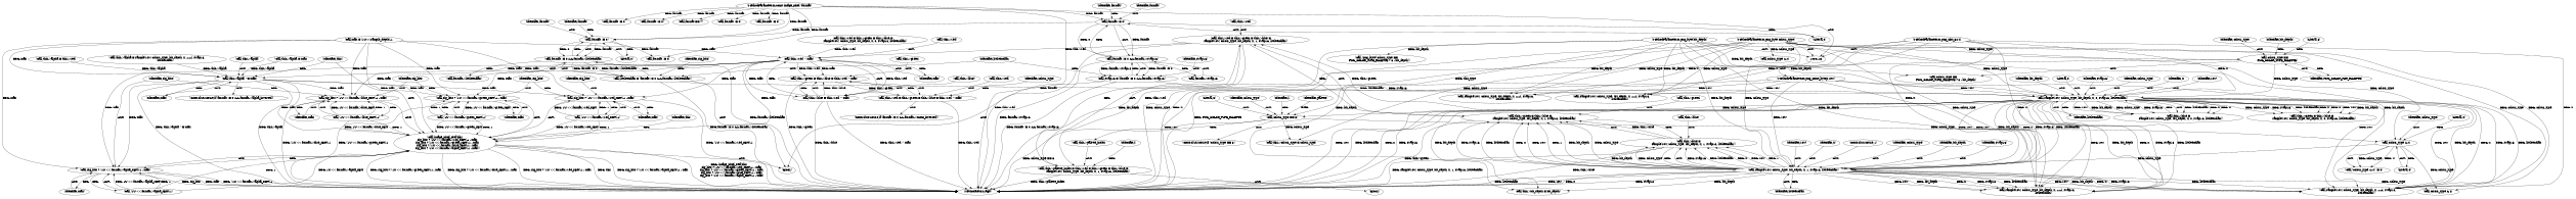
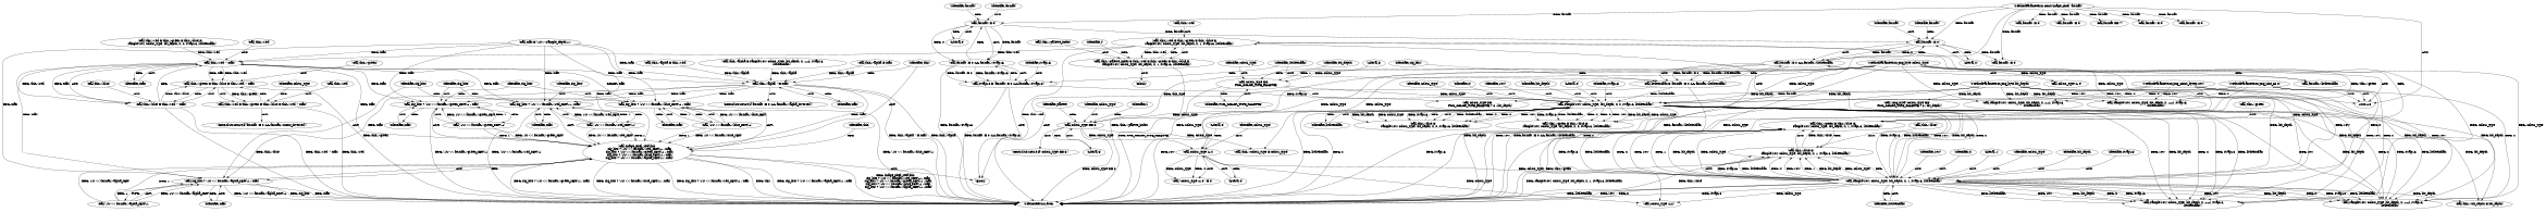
  digraph {
    n1 [label="(Call,this->red = this->green = this->blue =\n            sample(row, colour_type, bit_depth, x, 1, swap16, littleendian))"]
    n2 [label="(Call,this->green = this->blue =\n            sample(row, colour_type, bit_depth, x, 1, swap16, littleendian))"]
    n3 [label="(Call,this->palette_index = this->red = this->green = this->blue =\n            sample(row, colour_type, bit_depth, x, 1, swap16, littleendian))"]
    n4 [label="(Call,this->red ^ max)"]
-   n5 [label="(MethodReturn,RET)"]
+   n5 [label="(MethodReturn,PNG)"]
    n6 [label="(Call,this->blue =\n            sample(row, colour_type, bit_depth, x, 1, swap16, littleendian))"]
    n7 [label="(Block,)"]
    n8 [label="(Call,this->green = this->blue = this->red ^ max)"]
    n9 [label="(Call,this->blue = this->red ^ max)"]
    n10 [label="(Call,this->alpha ^= max)"]
    n11 [label="(Call,image_pixel_setf(this,\n      sig_bits ? (1U << format->red_sBIT)-1 : max,\n      sig_bits ? (1U << format->green_sBIT)-1 : max,\n      sig_bits ? (1U << format->blue_sBIT)-1 : max,\n      sig_bits ? (1U << format->alpha_sBIT)-1 : max))"]
    n12 [label="(Call,sig_bits ? (1U << format->red_sBIT)-1 : max)"]
    n13 [label="(Call,sig_bits ? (1U << format->green_sBIT)-1 : max)"]
    n14 [label="(Call,sig_bits ? (1U << format->blue_sBIT)-1 : max)"]
    n15 [label="(Call,sig_bits ? (1U << format->alpha_sBIT)-1 : max)"]
    n16 [label="(Identifier,max)"]
    n17 [label="(Call,sample(row, colour_type, bit_depth, x, 1, swap16, littleendian))"]
    n18 [label="(Identifier,littleendian)"]
    n19 [label="(Call,colour_type & 2)"]
    n20 [label="(Call,this->bit_depth = bit_depth)"]
    n21 [label="(Call,sample(row, colour_type, bit_depth, x, ++i, swap16,\n                 littleendian))"]
    n22 [label="(Call,sample(row, colour_type, bit_depth, x, ++i, swap16,\n                     littleendian))"]
    n23 [label="(Call,sample(row, colour_type, bit_depth, x, 0, swap16, littleendian))"]
    n24 [label="(Call,colour_type == 3)"]
    n25 [label="(Identifier,littleendian)"]
    n26 [label="(Call,this->blue =\n      sample(row, colour_type, bit_depth, x, 0, swap16, littleendian))"]
    n27 [label="(Call,this->green = this->blue =\n      sample(row, colour_type, bit_depth, x, 0, swap16, littleendian))"]
    n28 [label="(Call,colour_type & 4)"]
    n29 [label="(Call,this->colour_type = colour_type)"]
    n30 [label="(ControlStructure,if (colour_type == 3))"]
    n31 [label="(Literal,3)"]
    n32 [label="(MethodParameterIn,png_const_bytep row)"]
    n33 [label="(Call,sample(row, colour_type, bit_depth, x, ++i, swap16,\n                     littleendian))"]
    n34 [label="(Call,sample(row, colour_type, bit_depth, x, ++i, swap16,\n                     littleendian))"]
    1000113
    n36 [label="(Call,colour_type ==\n       PNG_COLOR_TYPE_PALETTE)"]
    n37 [label="(Call,colour_type ==\n       PNG_COLOR_TYPE_PALETTE ? 8 : bit_depth)"]
-   n38 [label="(Identifier,PNG_COLOR_RET_PALETTE)"]
+   n38 [label="(Identifier,PNG_COLOR_TYPE_PALETTE)"]
    n39 [label="(MethodParameterIn,png_byte colour_type)"]
    n40 [label="(Call,colour_type & 4)"]
    n41 [label="(Literal,4)"]
    n42 [label="(Call,(colour_type & 4) != 0)"]
    n43 [label="(MethodParameterIn,png_byte bit_depth)"]
    n44 [label="(Call,(png_byte)(colour_type ==\n       PNG_COLOR_TYPE_PALETTE ? 8 : bit_depth))"]
    n45 [label="(MethodParameterIn,png_uint_32 x)"]
    n46 [label="(Call,swap16 = (format != 0 && format->swap16))"]
    n47 [label="(Call,format != 0 && format->swap16)"]
    n48 [label="(Block,)"]
    n49 [label="(Call,format != 0)"]
-   n50 [label="(Call,format->swap16)"]
    n51 [label="(Call,format != 0)"]
    n52 [label="(Literal,0)"]
    n53 [label="(Call,format != 0)"]
    n54 [label="(Call,format != 0 && format->littleendian)"]
    n55 [label="(Literal,0)"]
    n56 [label="(MethodParameterIn,const image_pixel *format)"]
    n57 [label="(Call,format != 0)"]
    n58 [label="(Call,format != 0)"]
    n59 [label="(Call,format == 7)"]
    n60 [label="(Call,format != 0)"]
    n61 [label="(Call,format != 0)"]
    n62 [label="(Call,littleendian = (format != 0 && format->littleendian))"]
    n63 [label="(Call,format->littleendian)"]
    n64 [label="(Call,this->red = this->green = this->blue = this->red ^ max)"]
    n65 [label="(ControlStructure,if (format != 0 && format->alpha_inverted))"]
    n66 [label="(Identifier,max)"]
    n67 [label="(Call,(1U << format->red_sBIT)-1)"]
    n68 [label="(Identifier,max)"]
    n69 [label="(Call,(1U << format->green_sBIT)-1)"]
    n70 [label="(Identifier,max)"]
    n71 [label="(Call,(1U << format->blue_sBIT)-1)"]
    n72 [label="(Identifier,max)"]
    n73 [label="(Identifier,max)"]
    n74 [label="(Call,(1U << format->alpha_sBIT)-1)"]
    n75 [label="(ControlStructure,if (format != 0 && format->mono_inverted))"]
    n76 [label="(Literal,0)"]
    n77 [label="(Call,this->red = this->green = this->blue =\n      sample(row, colour_type, bit_depth, x, 0, swap16, littleendian))"]
    n78 [label="(Call,this->alpha = max)"]
    n79 [label="(Identifier,sig_bits)"]
    n80 [label="(Identifier,row)"]
    n81 [label="(Identifier,littleendian)"]
    n82 [label="(Identifier,sig_bits)"]
    n83 [label="(Identifier,x)"]
    n84 [label="(Literal,0)"]
    n85 [label="(Identifier,sig_bits)"]
    n86 [label="(Identifier,swap16)"]
    n87 [label="(Identifier,colour_type)"]
-   n88 [label="(ControlStructure,1)"]
+   n88 [label="(Literal,1)"]
    n89 [label="(Call,this->red)"]
    n90 [label="(Call,this->green)"]
    n91 [label="(Identifier,format)"]
    n92 [label="(Identifier,sig_bits)"]
    n93 [label="(Identifier,colour_type)"]
    n94 [label="(Identifier,colour_type)"]
    n95 [label="(Call,max = (1U<<sample_depth)-1)"]
    n96 [label="(Call,this->palette_index)"]
    n97 [label="(Identifier,this)"]
    n98 [label="(Identifier,bit_depth)"]
    n99 [label="(Identifier,x)"]
    n100 [label="(Identifier,row)"]
    n101 [label="(Identifier,colour_type)"]
    n102 [label="(Identifier,swap16)"]
    n103 [label="(Identifier,colour_type)"]
    n104 [label="(Call,this->red)"]
    n105 [label="(Call,this->blue)"]
    n106 [label="(Call,this->blue)"]
    n107 [label="(Identifier,format)"]
    n108 [label="(Identifier,format)"]
    n109 [label="(Identifier,bit_depth)"]
    n110 [label="(Call,this->red)"]
    n111 [label="(Identifier,this)"]
    n112 [label="(Identifier,bit_depth)"]
    n113 [label="(Identifier,i)"]
    n114 [label="(Identifier,swap16)"]
    n115 [label="(Identifier,colour_type)"]
    n116 [label="(Literal,8)"]
    n117 [label="(Call,this->alpha = this->red)"]
    n118 [label="(Identifier,sig_bits)"]
    n119 [label="(Call,this->green)"]
    n120 [label="(Call,this->alpha = sample(row, colour_type, bit_depth, x, ++i, swap16,\n                     littleendian))"]
    n121 [label="(Identifier,palette)"]
    n122 [label="(Identifier,i)"]
    n123 [label="(Identifier,format)"]
-   n124 [label="(Call,this->alpha)"]
    n1 -> n2 [label="CFG: "]
    n1 -> n3 [label="AST: "]
    n1 -> n3 [label="DDG: this->red"]
    n1 -> n4 [label="DDG: this->red"]
    n1 -> n5 [label="DDG: this->red"]
    n2 -> n1 [label="AST: "]
    n2 -> n1 [label="DDG: this->green"]
    n2 -> n5 [label="DDG: this->green"]
    n2 -> n6 [label="CFG: "]
    n3 -> n1 [label="CFG: "]
    n3 -> n5 [label="DDG: this->palette_index"]
    n3 -> n7 [label="AST: "]
    n4 -> n8 [label="DDG: this->red"]
    n4 -> n8 [label="DDG: max"]
    n4 -> n9 [label="AST: "]
    n4 -> n9 [label="DDG: this->red"]
    n4 -> n9 [label="DDG: max"]
    n4 -> n10 [label="DDG: max"]
    n4 -> n11 [label="DDG: max"]
-   n4 -> n12 [label="DDG: max"]
+   n12 -> n4 [label="DDG: max"]
    n4 -> n13 [label="DDG: max"]
-   n4 -> n14 [label="DDG: max"]
+   n4 -> n14 [label="COLOR: max"]
    n4 -> n15 [label="DDG: max"]
    n4 -> n16 [label="CFG: "]
    n6 -> n2 [label="AST: "]
    n6 -> n2 [label="DDG: this->blue"]
    n6 -> n5 [label="DDG: this->blue"]
    n6 -> n5 [label="DDG: sample(row, colour_type, bit_depth, x, 1, swap16, littleendian)"]
    n6 -> n17 [label="CFG: "]
    n8 -> n5 [label="DDG: this->green"]
    n8 -> n9 [label="CFG: "]
    n8 -> n64 [label="AST: "]
    n8 -> n64 [label="DDG: this->green"]
    n9 -> n4 [label="CFG: "]
    n9 -> n5 [label="DDG: this->red ^ max"]
    n9 -> n5 [label="DDG: this->blue"]
    n9 -> n8 [label="AST: "]
    n9 -> n8 [label="DDG: this->blue"]
    n10 -> n5 [label="DDG: this->alpha ^= max"]
    n10 -> n5 [label="DDG: this->alpha"]
    n10 -> n11 [label="DDG: max"]
    n10 -> n12 [label="DDG: max"]
    n10 -> n13 [label="DDG: max"]
    n10 -> n14 [label="DDG: max"]
    n10 -> n15 [label="DDG: max"]
    n10 -> n65 [label="AST: "]
    n10 -> n66 [label="CFG: "]
    n11 -> n5 [label="DDG: sig_bits ? (1U << format->green_sBIT)-1 : max"]
    n11 -> n5 [label="DDG: sig_bits ? (1U << format->blue_sBIT)-1 : max"]
    n11 -> n5 [label="DDG: sig_bits ? (1U << format->red_sBIT)-1 : max"]
    n11 -> n5 [label="DDG: this"]
    n11 -> n5 [label="DDG: sig_bits ? (1U << format->alpha_sBIT)-1 : max"]
    n11 -> n5 [label="DDG: image_pixel_setf(this,\n      sig_bits ? (1U << format->red_sBIT)-1 : max,\n      sig_bits ? (1U << format->green_sBIT)-1 : max,\n      sig_bits ? (1U << format->blue_sBIT)-1 : max,\n      sig_bits ? (1U << format->alpha_sBIT)-1 : max)"]
    n11 -> n15 [label="CFG: "]
    n11 -> n48 [label="AST: "]
    n12 -> n5 [label="DDG: (1U << format->red_sBIT)-1"]
    n12 -> n11 [label="AST: "]
    n12 -> n67 [label="CFG: "]
    n12 -> n68 [label="CFG: "]
    n13 -> n5 [label="DDG: (1U << format->green_sBIT)-1"]
    n13 -> n11 [label="AST: "]
    n13 -> n69 [label="CFG: "]
    n13 -> n70 [label="CFG: "]
    n14 -> n5 [label="DDG: (1U << format->blue_sBIT)-1"]
    n14 -> n11 [label="AST: "]
    n14 -> n71 [label="CFG: "]
    n14 -> n72 [label="CFG: "]
    n15 -> n5 [label="DDG: max"]
    n15 -> n5 [label="DDG: (1U << format->alpha_sBIT)-1"]
    n15 -> n5 [label="DDG: sig_bits"]
    n15 -> n11 [label="AST: "]
    n15 -> n73 [label="CFG: "]
-   n15 -> n74 [label="CFG: "]
+   n15 -> n74 [label="TYPE: "]
    n16 -> n4 [label="AST: "]
    n17 -> n2 [label="DDG: swap16"]
    n17 -> n2 [label="DDG: littleendian"]
    n17 -> n2 [label="DDG: x"]
    n17 -> n2 [label="DDG: row"]
    n17 -> n2 [label="DDG: 1"]
    n17 -> n2 [label="DDG: bit_depth"]
    n17 -> n2 [label="DDG: colour_type"]
    n17 -> n5 [label="DDG: swap16"]
    n17 -> n5 [label="DDG: littleendian"]
    n17 -> n5 [label="DDG: row"]
    n17 -> n5 [label="DDG: x"]
    n17 -> n6 [label="AST: "]
    n17 -> n6 [label="DDG: swap16"]
    n17 -> n6 [label="DDG: littleendian"]
    n17 -> n6 [label="DDG: x"]
    n17 -> n6 [label="DDG: row"]
    n17 -> n6 [label="DDG: 1"]
    n17 -> n6 [label="DDG: bit_depth"]
    n17 -> n6 [label="DDG: colour_type"]
    n17 -> n18 [label="CFG: "]
    n17 -> n19 [label="DDG: colour_type"]
    n17 -> n20 [label="DDG: bit_depth"]
    n17 -> n21 [label="DDG: row"]
    n17 -> n21 [label="DDG: bit_depth"]
    n17 -> n21 [label="DDG: x"]
    n17 -> n21 [label="DDG: swap16"]
    n17 -> n21 [label="DDG: littleendian"]
    n17 -> n22 [label="DDG: row"]
    n17 -> n22 [label="DDG: bit_depth"]
    n17 -> n22 [label="DDG: x"]
    n17 -> n22 [label="DDG: swap16"]
    n17 -> n22 [label="DDG: littleendian"]
    n18 -> n17 [label="AST: "]
    n23 -> n5 [label="DDG: row"]
    n23 -> n5 [label="DDG: littleendian"]
    n23 -> n5 [label="DDG: x"]
    n23 -> n5 [label="DDG: swap16"]
    n23 -> n17 [label="DDG: row"]
    n23 -> n17 [label="DDG: bit_depth"]
    n23 -> n17 [label="DDG: x"]
    n23 -> n17 [label="DDG: swap16"]
    n23 -> n17 [label="DDG: littleendian"]
    n23 -> n20 [label="DDG: bit_depth"]
    n23 -> n21 [label="DDG: row"]
    n23 -> n21 [label="DDG: bit_depth"]
    n23 -> n21 [label="DDG: x"]
    n23 -> n21 [label="DDG: swap16"]
    n23 -> n21 [label="DDG: littleendian"]
    n23 -> n22 [label="DDG: row"]
    n23 -> n22 [label="DDG: bit_depth"]
    n23 -> n22 [label="DDG: x"]
    n23 -> n22 [label="DDG: swap16"]
    n23 -> n22 [label="DDG: littleendian"]
    n23 -> n24 [label="DDG: colour_type"]
    n23 -> n25 [label="CFG: "]
    n23 -> n26 [label="AST: "]
    n23 -> n26 [label="DDG: littleendian"]
    n23 -> n26 [label="DDG: x"]
    n23 -> n26 [label="DDG: 0"]
    n23 -> n26 [label="DDG: row"]
    n23 -> n26 [label="DDG: bit_depth"]
    n23 -> n26 [label="DDG: colour_type"]
    n23 -> n26 [label="DDG: swap16"]
    n23 -> n27 [label="DDG: littleendian"]
    n23 -> n27 [label="DDG: x"]
    n23 -> n27 [label="DDG: 0"]
    n23 -> n27 [label="DDG: row"]
    n23 -> n27 [label="DDG: bit_depth"]
    n23 -> n27 [label="DDG: colour_type"]
    n23 -> n27 [label="DDG: swap16"]
    n24 -> n5 [label="DDG: colour_type == 3"]
    n24 -> n28 [label="DDG: colour_type"]
    n24 -> n29 [label="DDG: colour_type"]
    n24 -> n30 [label="AST: "]
-   n24 -> n96 [label="CFG: "]
+   n24 -> n31 [label="CFG: "]
    n25 -> n23 [label="AST: "]
    n26 -> n23 [label="CFG: "]
    n28 -> n17 [label="DDG: colour_type"]
    n28 -> n19 [label="DDG: colour_type"]
    n28 -> n41 [label="CFG: "]
    n28 -> n42 [label="AST: "]
    n28 -> n42 [label="DDG: colour_type"]
    n28 -> n42 [label="DDG: 4"]
    n31 -> n24 [label="AST: "]
    n32 -> n5 [label="DDG: row"]
    n32 -> n17 [label="DDG: row"]
    n32 -> n21 [label="DDG: row"]
    n32 -> n22 [label="DDG: row"]
    n32 -> n23 [label="DDG: row"]
    n32 -> n33 [label="DDG: row"]
    n32 -> n34 [label="DDG: row"]
-   1000113 -> n32 [label="AST: "]
+   n32 -> 1000113 [label="AST: "]
    n36 -> n5 [label="DDG: PNG_COLOR_TYPE_PALETTE"]
    n36 -> n23 [label="DDG: colour_type"]
    n36 -> n37 [label="AST: "]
    n36 -> n38 [label="CFG: "]
    n38 -> n36 [label="AST: "]
    n39 -> n5 [label="DDG: colour_type"]
    n39 -> n17 [label="DDG: colour_type"]
    n39 -> n19 [label="DDG: colour_type"]
    n39 -> n21 [label="DDG: colour_type"]
    n39 -> n22 [label="DDG: colour_type"]
    n39 -> n23 [label="DDG: colour_type"]
    n39 -> n24 [label="DDG: this_type"]
    n39 -> n28 [label="DDG: colour_type"]
    n39 -> n29 [label="DDG: colour_type"]
    n39 -> n33 [label="DDG: colour_type"]
    n39 -> n34 [label="DDG: colour_type"]
    n39 -> 1000113 [label="AST: "]
    n39 -> n36 [label="DDG: colour_type"]
    n39 -> n40 [label="DDG: colour_type"]
    n41 -> n28 [label="AST: "]
    n43 -> n5 [label="DDG: bit_depth"]
    n43 -> n17 [label="DDG: bit_depth"]
    n43 -> n20 [label="DDG: bit_depth"]
    n43 -> n21 [label="DDG: bit_depth"]
    n43 -> n22 [label="DDG: bit_depth"]
    n43 -> n23 [label="DDG: bit_depth"]
    n43 -> n33 [label="DDG: bit_depth"]
    n43 -> n34 [label="DDG: bit_depth"]
    n43 -> 1000113 [label="AST: "]
    n43 -> n37 [label="DDG: bit_depth"]
    n43 -> n44 [label="DDG: bit_depth"]
    n45 -> n5 [label="DDG: x"]
    n45 -> n17 [label="DDG: x"]
    n45 -> n21 [label="DDG: x"]
    n45 -> n22 [label="DDG: x"]
    n45 -> n23 [label="DDG: x"]
    n45 -> n33 [label="DDG: x"]
    n45 -> n34 [label="DDG: x"]
    n45 -> 1000113 [label="AST: "]
    n46 -> n5 [label="DDG: format != 0 && format->swap16"]
    n46 -> n23 [label="DDG: swap16"]
    n46 -> n47 [label="CFG: "]
    n46 -> n48 [label="AST: "]
    n47 -> n5 [label="DDG: format->swap16"]
    n47 -> n46 [label="AST: "]
    n47 -> n46 [label="DDG: format != 0"]
    n47 -> n46 [label="DDG: format->swap16"]
    n47 -> n49 [label="CFG: "]
-   n47 -> n50 [label="CFG: "]
    n49 -> n47 [label="AST: "]
    n49 -> n47 [label="DDG: format"]
    n49 -> n47 [label="DDG: 0"]
    n49 -> n51 [label="DDG: format"]
    n49 -> n52 [label="CFG: "]
-   n50 -> n47 [label="AST: "]
    n51 -> n53 [label="DDG: format"]
    n51 -> n54 [label="AST: "]
    n51 -> n54 [label="DDG: format"]
    n51 -> n54 [label="DDG: 0"]
    n51 -> n55 [label="CFG: "]
    n52 -> n49 [label="AST: "]
    n54 -> n5 [label="DDG: format->littleendian"]
    n54 -> n51 [label="CFG: "]
    n54 -> n62 [label="AST: "]
    n54 -> n62 [label="DDG: format != 0"]
    n54 -> n62 [label="DDG: format->littleendian"]
    n54 -> n63 [label="CFG: "]
    n55 -> n51 [label="AST: "]
    n56 -> n5 [label="DDG: format"]
    n56 -> 1000113 [label="AST: "]
    n56 -> n49 [label="DDG: format"]
    n56 -> n51 [label="DDG: format"]
    n56 -> n53 [label="DDG: format"]
    n56 -> n57 [label="DDG: format"]
    n56 -> n58 [label="DDG: format"]
    n56 -> n59 [label="DDG: format"]
    n56 -> n60 [label="DDG: format"]
    n56 -> n61 [label="DDG: format"]
    n62 -> n5 [label="DDG: format != 0 && format->littleendian"]
    n62 -> n23 [label="DDG: littleendian"]
    n62 -> n48 [label="AST: "]
    n62 -> n54 [label="CFG: "]
    n63 -> n54 [label="AST: "]
    n64 -> n5 [label="DDG: this->red"]
    n64 -> n8 [label="CFG: "]
    n64 -> n75 [label="AST: "]
    n66 -> n10 [label="AST: "]
    n67 -> n11 [label="DDG: 1U << format->red_sBIT"]
    n67 -> n11 [label="DDG: 1"]
    n67 -> n12 [label="AST: "]
    n67 -> n12 [label="DDG: 1U << format->red_sBIT"]
    n67 -> n12 [label="DDG: 1"]
    n68 -> n12 [label="AST: "]
    n69 -> n11 [label="DDG: 1U << format->green_sBIT"]
    n69 -> n11 [label="DDG: 1"]
    n69 -> n13 [label="AST: "]
    n69 -> n13 [label="DDG: 1U << format->green_sBIT"]
    n69 -> n13 [label="DDG: 1"]
    n70 -> n13 [label="AST: "]
    n71 -> n11 [label="DDG: 1U << format->blue_sBIT"]
    n71 -> n11 [label="DDG: 1"]
    n71 -> n14 [label="AST: "]
    n71 -> n14 [label="DDG: 1U << format->blue_sBIT"]
    n71 -> n14 [label="DDG: 1"]
    n72 -> n14 [label="AST: "]
    n73 -> n15 [label="AST: "]
    n74 -> n11 [label="DDG: 1U << format->alpha_sBIT"]
    n74 -> n11 [label="DDG: 1"]
    n74 -> n15 [label="AST: "]
    n74 -> n15 [label="DDG: 1U << format->alpha_sBIT"]
    n74 -> n15 [label="DDG: 1"]
    n76 -> n28 [label="CFG: "]
    n77 -> n4 [label="DDG: this->red"]
    n78 -> n10 [label="DDG: this->alpha"]
    n79 -> n13 [label="CFG: "]
    n79 -> n14 [label="AST: "]
    n80 -> n17 [label="AST: "]
    n81 -> n46 [label="CFG: "]
    n81 -> n62 [label="AST: "]
    n82 -> n14 [label="CFG: "]
    n82 -> n15 [label="AST: "]
    n83 -> n17 [label="AST: "]
    n84 -> n23 [label="AST: "]
    n85 -> n12 [label="CFG: "]
    n85 -> n13 [label="AST: "]
    n86 -> n23 [label="AST: "]
    n87 -> n23 [label="AST: "]
    n88 -> n17 [label="AST: "]
    n89 -> n1 [label="AST: "]
    n90 -> n8 [label="AST: "]
    n91 -> n51 [label="AST: "]
    n92 -> n62 [label="CFG: "]
    n93 -> n36 [label="AST: "]
    n94 -> n24 [label="AST: "]
    n95 -> n4 [label="DDG: max"]
    n95 -> n10 [label="DDG: max"]
    n95 -> n11 [label="DDG: max"]
    n95 -> n12 [label="DDG: max"]
    n95 -> n13 [label="DDG: max"]
    n95 -> n14 [label="DDG: max"]
    n95 -> n15 [label="DDG: max"]
    n96 -> n3 [label="AST: "]
    n97 -> n11 [label="CFG: "]
    n98 -> n36 [label="CFG: "]
    n99 -> n23 [label="AST: "]
    n100 -> n23 [label="AST: "]
    n101 -> n28 [label="AST: "]
    n102 -> n46 [label="AST: "]
    n103 -> n17 [label="AST: "]
    n104 -> n64 [label="AST: "]
    n105 -> n9 [label="AST: "]
    n106 -> n6 [label="AST: "]
    n107 -> n49 [label="CFG: "]
    n108 -> n49 [label="AST: "]
    n109 -> n23 [label="AST: "]
    n110 -> n4 [label="AST: "]
    n111 -> n10 [label="CFG: "]
    n111 -> n11 [label="AST: "]
    n112 -> n17 [label="AST: "]
    n113 -> n24 [label="CFG: "]
    n114 -> n17 [label="AST: "]
    n115 -> n64 [label="CFG: "]
-   n116 -> n36 [label="CFG: "]
+   n116 -> n36 [label="DDG: 1"]
    n117 -> n10 [label="DDG: this->alpha"]
    n118 -> n12 [label="AST: "]
    n119 -> n2 [label="AST: "]
    n120 -> n10 [label="DDG: this->alpha"]
-   n121 -> n24 [label="TYPE: "]
+   n121 -> n24 [label="CFG: "]
    n122 -> n3 [label="CFG: "]
    n123 -> n51 [label="CFG: "]
-   n124 -> n10 [label="AST: "]
  }
